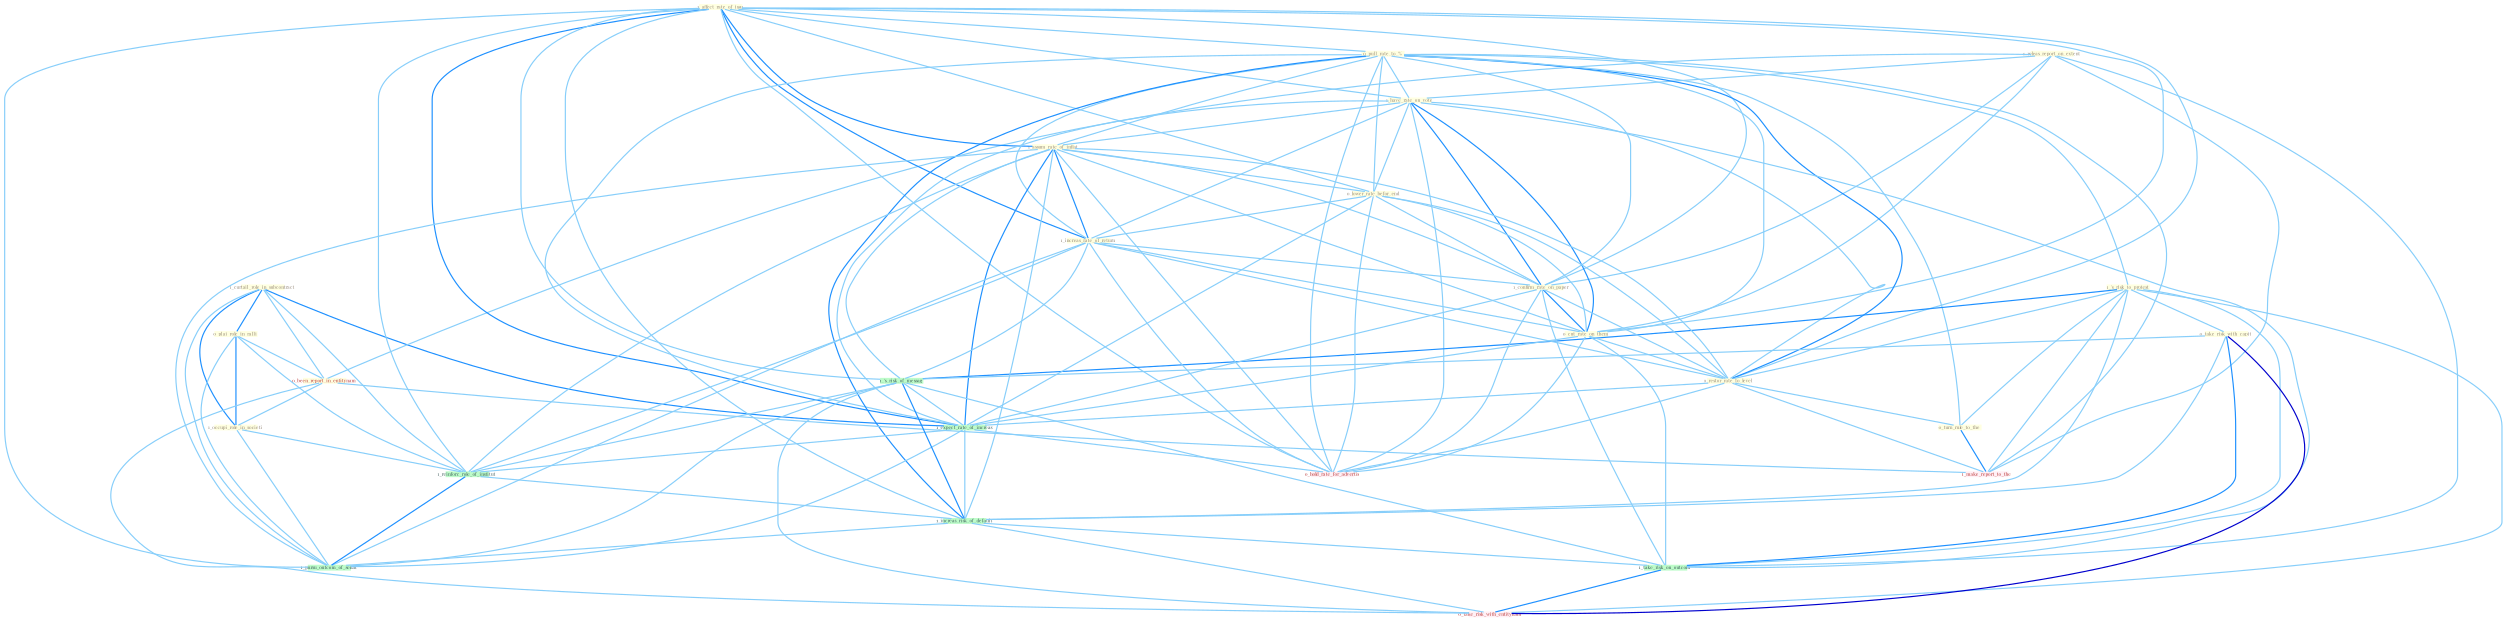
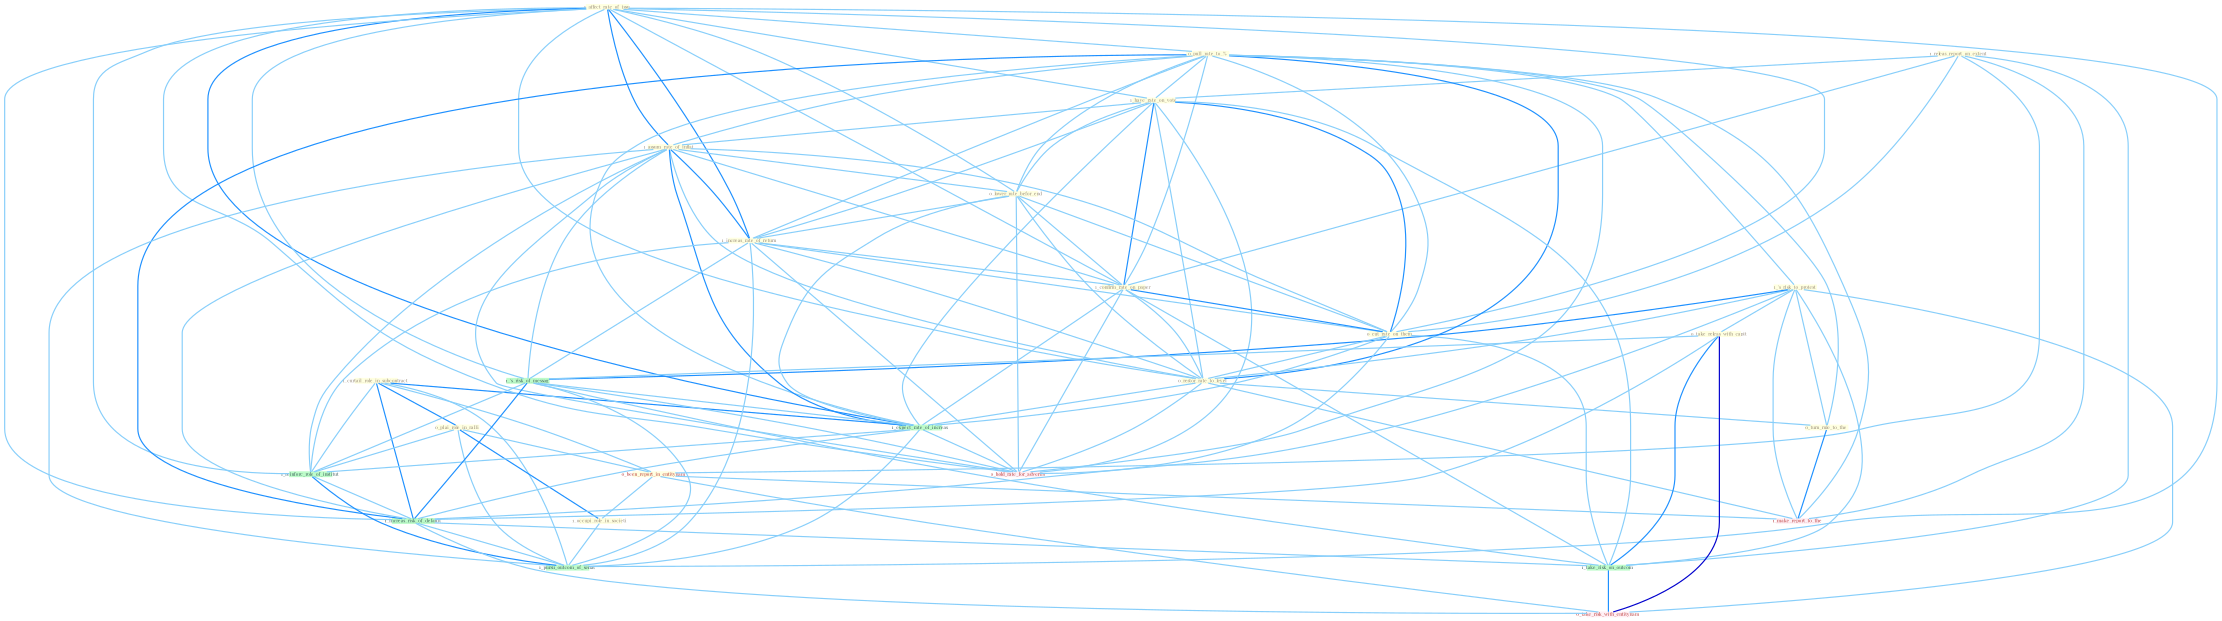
  graph {
    fontname="Playfair Display"
    node [color="#ffffe0" fixedsize=true fontcolor="#8b7d6b" fontname="Playfair Display" fontsize=4 shape=polygon style=filled]
    edge [color="#87cefa" fontname="Playfair Display" w=1]
    "1_curtail_role_in_subcontract " [height=.06 width=.5]
    "1_releas_report_on_extent " [height=.06 width=.5]
    "1_affect_rate_of_issu " [height=.06 width=.5]
    "0_plai_role_in_ralli " [height=.06 width=.5]
    "0_pull_rate_to_% " [height=.06 width=.5]
    "1_have_rate_on_vote " [height=.06 width=.5]
    "1_'s_risk_to_protest " [height=.06 width=.5]
    "1_assum_rate_of_inflat " [height=.06 width=.5]
    "0_lower_rate_befor_end " [height=.06 width=.5]
    "1_increas_rate_of_return " [height=.06 width=.5]
    "1_confirm_rate_on_paper " [height=.06 width=.5]
    "0_cut_rate_on_them " [height=.06 width=.5]
    "0_been_report_in_entitynam " [fontcolor="#b22222" height=.06 width=.5]
    "0_restor_rate_to_level " [height=.06 width=.5]
-   "0_take_risk_with_capit " [height=.06 width=.5]
+   "0_take_risk_with_capit " [height=.06 width=.5 label="0_take_releas_with_capit"]
    "0_turn_rule_to_the " [height=.06 width=.5]
    "1_occupi_role_in_societi " [height=.06 width=.5]
    "1_make_report_to_the " [color="#fff0f5" fontcolor="#b22222" height=.06 width=.5]
    "0_take_risk_with_entitynam " [color="#fff0f5" fontcolor="#b22222" height=.06 width=.5]
    "0_hold_rate_for_advertis " [color="#fff0f5" fontcolor="#b22222" height=.06 width=.5]
    "1_reinforc_role_of_institut " [color="#BDFCC9" fontcolor="#2f4f4f" height=.06 width=.5]
    n22 [color="#BDFCC9" fontcolor="#2f4f4f" height=.06 label="1_pursu_outcom_of_senat" width=.5]
    "1_expect_rate_of_increas " [color="#BDFCC9" fontcolor="#2f4f4f" height=.06 width=.5]
    "1_take_risk_on_outcom " [color="#BDFCC9" fontcolor="#2f4f4f" height=.06 width=.5]
    "1_'s_risk_of_messag " [color="#BDFCC9" fontcolor="#2f4f4f" height=.06 width=.5]
    "1_increas_risk_of_default " [color="#BDFCC9" fontcolor="#2f4f4f" height=.06 width=.5]
    subgraph sub_1 {
      "1_curtail_role_in_subcontract "
      "1_releas_report_on_extent "
      "1_affect_rate_of_issu "
      "0_plai_role_in_ralli "
      "0_pull_rate_to_% "
      "1_have_rate_on_vote "
      "1_'s_risk_to_protest "
      "1_assum_rate_of_inflat "
      "0_lower_rate_befor_end "
      "1_increas_rate_of_return "
      "1_confirm_rate_on_paper "
      "0_cut_rate_on_them "
      "0_been_report_in_entitynam "
      "0_restor_rate_to_level "
      "0_take_risk_with_capit "
      "0_turn_rule_to_the "
      "1_occupi_role_in_societi "
    }
    subgraph sub_2 {
      "1_make_report_to_the "
      "0_take_risk_with_entitynam "
      "0_hold_rate_for_advertis "
    }
    "1_curtail_role_in_subcontract " -- "0_plai_role_in_ralli " [color="#1e90ff" w=2]
    "1_curtail_role_in_subcontract " -- "0_been_report_in_entitynam "
-   "1_curtail_role_in_subcontract " -- "1_occupi_role_in_societi " [color="#1e90ff" w=2]
+   "1_curtail_role_in_subcontract " -- "1_increas_risk_of_default " [color="#1e90ff" w=2]
    "1_curtail_role_in_subcontract " -- "1_reinforc_role_of_institut "
    "1_curtail_role_in_subcontract " -- n22
    "1_curtail_role_in_subcontract " -- "1_expect_rate_of_increas " [color="#1e90ff" w=2]
    "1_releas_report_on_extent " -- "1_have_rate_on_vote "
    "1_releas_report_on_extent " -- "1_confirm_rate_on_paper "
    "1_releas_report_on_extent " -- "0_cut_rate_on_them "
    "1_releas_report_on_extent " -- "0_been_report_in_entitynam "
    "1_releas_report_on_extent " -- "1_make_report_to_the "
    "1_releas_report_on_extent " -- "1_take_risk_on_outcom "
    "1_affect_rate_of_issu " -- "0_pull_rate_to_% "
    "1_affect_rate_of_issu " -- "1_have_rate_on_vote "
    "1_affect_rate_of_issu " -- "1_assum_rate_of_inflat " [color="#1e90ff" w=2]
    "1_affect_rate_of_issu " -- "0_lower_rate_befor_end "
    "1_affect_rate_of_issu " -- "1_increas_rate_of_return " [color="#1e90ff" w=2]
    "1_affect_rate_of_issu " -- "1_confirm_rate_on_paper "
    "1_affect_rate_of_issu " -- "0_cut_rate_on_them "
    "1_affect_rate_of_issu " -- "0_restor_rate_to_level "
    "1_affect_rate_of_issu " -- "0_hold_rate_for_advertis "
    "1_affect_rate_of_issu " -- "1_reinforc_role_of_institut "
    "1_affect_rate_of_issu " -- n22
    "1_affect_rate_of_issu " -- "1_expect_rate_of_increas " [color="#1e90ff" w=2]
    "1_affect_rate_of_issu " -- "1_'s_risk_of_messag "
    "1_affect_rate_of_issu " -- "1_increas_risk_of_default "
    "0_plai_role_in_ralli " -- "0_been_report_in_entitynam "
    "0_plai_role_in_ralli " -- "1_occupi_role_in_societi " [color="#1e90ff" w=2]
    "0_plai_role_in_ralli " -- "1_reinforc_role_of_institut "
    "0_plai_role_in_ralli " -- n22
    "0_pull_rate_to_% " -- "1_have_rate_on_vote "
    "0_pull_rate_to_% " -- "1_'s_risk_to_protest "
    "0_pull_rate_to_% " -- "1_assum_rate_of_inflat "
    "0_pull_rate_to_% " -- "0_lower_rate_befor_end "
    "0_pull_rate_to_% " -- "1_increas_rate_of_return "
    "0_pull_rate_to_% " -- "1_confirm_rate_on_paper "
    "0_pull_rate_to_% " -- "0_cut_rate_on_them "
    "0_pull_rate_to_% " -- "0_restor_rate_to_level " [color="#1e90ff" w=2]
    "0_pull_rate_to_% " -- "0_turn_rule_to_the "
    "0_pull_rate_to_% " -- "1_make_report_to_the "
    "0_pull_rate_to_% " -- "0_hold_rate_for_advertis "
    "0_pull_rate_to_% " -- "1_expect_rate_of_increas "
    "0_pull_rate_to_% " -- "1_increas_risk_of_default " [color="#1e90ff" w=2]
    "1_have_rate_on_vote " -- "1_assum_rate_of_inflat "
    "1_have_rate_on_vote " -- "0_lower_rate_befor_end "
    "1_have_rate_on_vote " -- "1_increas_rate_of_return "
    "1_have_rate_on_vote " -- "1_confirm_rate_on_paper " [color="#1e90ff" w=2]
    "1_have_rate_on_vote " -- "0_cut_rate_on_them " [color="#1e90ff" w=2]
    "1_have_rate_on_vote " -- "0_restor_rate_to_level "
    "1_have_rate_on_vote " -- "0_hold_rate_for_advertis "
    "1_have_rate_on_vote " -- "1_expect_rate_of_increas "
    "1_have_rate_on_vote " -- "1_take_risk_on_outcom "
    "1_'s_risk_to_protest " -- "0_restor_rate_to_level "
    "1_'s_risk_to_protest " -- "0_take_risk_with_capit "
    "1_'s_risk_to_protest " -- "0_turn_rule_to_the "
    "1_'s_risk_to_protest " -- "1_make_report_to_the "
    "1_'s_risk_to_protest " -- "0_take_risk_with_entitynam "
    "1_'s_risk_to_protest " -- "1_take_risk_on_outcom "
    "1_'s_risk_to_protest " -- "1_'s_risk_of_messag " [color="#1e90ff" w=2]
    "1_'s_risk_to_protest " -- "1_increas_risk_of_default "
    "1_assum_rate_of_inflat " -- "0_lower_rate_befor_end "
    "1_assum_rate_of_inflat " -- "1_increas_rate_of_return " [color="#1e90ff" w=2]
    "1_assum_rate_of_inflat " -- "1_confirm_rate_on_paper "
    "1_assum_rate_of_inflat " -- "0_cut_rate_on_them "
    "1_assum_rate_of_inflat " -- "0_restor_rate_to_level "
    "1_assum_rate_of_inflat " -- "0_hold_rate_for_advertis "
    "1_assum_rate_of_inflat " -- "1_reinforc_role_of_institut "
    "1_assum_rate_of_inflat " -- n22
    "1_assum_rate_of_inflat " -- "1_expect_rate_of_increas " [color="#1e90ff" w=2]
    "1_assum_rate_of_inflat " -- "1_'s_risk_of_messag "
    "1_assum_rate_of_inflat " -- "1_increas_risk_of_default "
    "0_lower_rate_befor_end " -- "1_increas_rate_of_return "
    "0_lower_rate_befor_end " -- "1_confirm_rate_on_paper "
    "0_lower_rate_befor_end " -- "0_cut_rate_on_them "
    "0_lower_rate_befor_end " -- "0_restor_rate_to_level "
    "0_lower_rate_befor_end " -- "0_hold_rate_for_advertis "
    "0_lower_rate_befor_end " -- "1_expect_rate_of_increas "
    "1_increas_rate_of_return " -- "1_confirm_rate_on_paper "
    "1_increas_rate_of_return " -- "0_cut_rate_on_them "
    "1_increas_rate_of_return " -- "0_restor_rate_to_level "
    "1_increas_rate_of_return " -- "0_hold_rate_for_advertis "
    "1_increas_rate_of_return " -- "1_reinforc_role_of_institut "
    "1_increas_rate_of_return " -- n22
    "1_increas_rate_of_return " -- "1_'s_risk_of_messag "
    "1_confirm_rate_on_paper " -- "0_cut_rate_on_them " [color="#1e90ff" w=2]
    "1_confirm_rate_on_paper " -- "0_restor_rate_to_level "
    "1_confirm_rate_on_paper " -- "0_hold_rate_for_advertis "
    "1_confirm_rate_on_paper " -- "1_expect_rate_of_increas "
    "1_confirm_rate_on_paper " -- "1_take_risk_on_outcom "
    "0_cut_rate_on_them " -- "0_restor_rate_to_level "
    "0_cut_rate_on_them " -- "0_hold_rate_for_advertis "
    "0_cut_rate_on_them " -- "1_expect_rate_of_increas "
    "0_cut_rate_on_them " -- "1_take_risk_on_outcom "
    "0_been_report_in_entitynam " -- "1_occupi_role_in_societi "
    "0_been_report_in_entitynam " -- "1_make_report_to_the "
    "0_been_report_in_entitynam " -- "0_take_risk_with_entitynam "
    "0_restor_rate_to_level " -- "0_turn_rule_to_the "
    "0_restor_rate_to_level " -- "1_make_report_to_the "
    "0_restor_rate_to_level " -- "0_hold_rate_for_advertis "
    "0_restor_rate_to_level " -- "1_expect_rate_of_increas "
    "0_take_risk_with_capit " -- "0_take_risk_with_entitynam " [color="#0000cd" w=3]
    "0_take_risk_with_capit " -- "1_take_risk_on_outcom " [color="#1e90ff" w=2]
    "0_take_risk_with_capit " -- "1_'s_risk_of_messag "
    "0_take_risk_with_capit " -- "1_increas_risk_of_default "
    "0_turn_rule_to_the " -- "1_make_report_to_the " [color="#1e90ff" w=2]
-   "1_occupi_role_in_societi " -- "1_reinforc_role_of_institut "
    "1_occupi_role_in_societi " -- n22
    "1_reinforc_role_of_institut " -- n22 [color="#1e90ff" w=2]
    "1_reinforc_role_of_institut " -- "1_increas_risk_of_default "
    "1_expect_rate_of_increas " -- "0_hold_rate_for_advertis "
    "1_expect_rate_of_increas " -- "1_reinforc_role_of_institut "
    "1_expect_rate_of_increas " -- n22
    "1_expect_rate_of_increas " -- "1_increas_risk_of_default "
    "1_take_risk_on_outcom " -- "0_take_risk_with_entitynam " [color="#1e90ff" w=2]
-   "1_'s_risk_of_messag " -- "0_take_risk_with_entitynam "
+   "1_'s_risk_of_messag " -- "0_hold_rate_for_advertis "
    "1_'s_risk_of_messag " -- "1_reinforc_role_of_institut "
    "1_'s_risk_of_messag " -- n22
    "1_'s_risk_of_messag " -- "1_expect_rate_of_increas "
    "1_'s_risk_of_messag " -- "1_take_risk_on_outcom "
    "1_'s_risk_of_messag " -- "1_increas_risk_of_default " [color="#1e90ff" w=2]
    "1_increas_risk_of_default " -- "0_take_risk_with_entitynam "
    "1_increas_risk_of_default " -- n22
    "1_increas_risk_of_default " -- "1_take_risk_on_outcom "
  }
